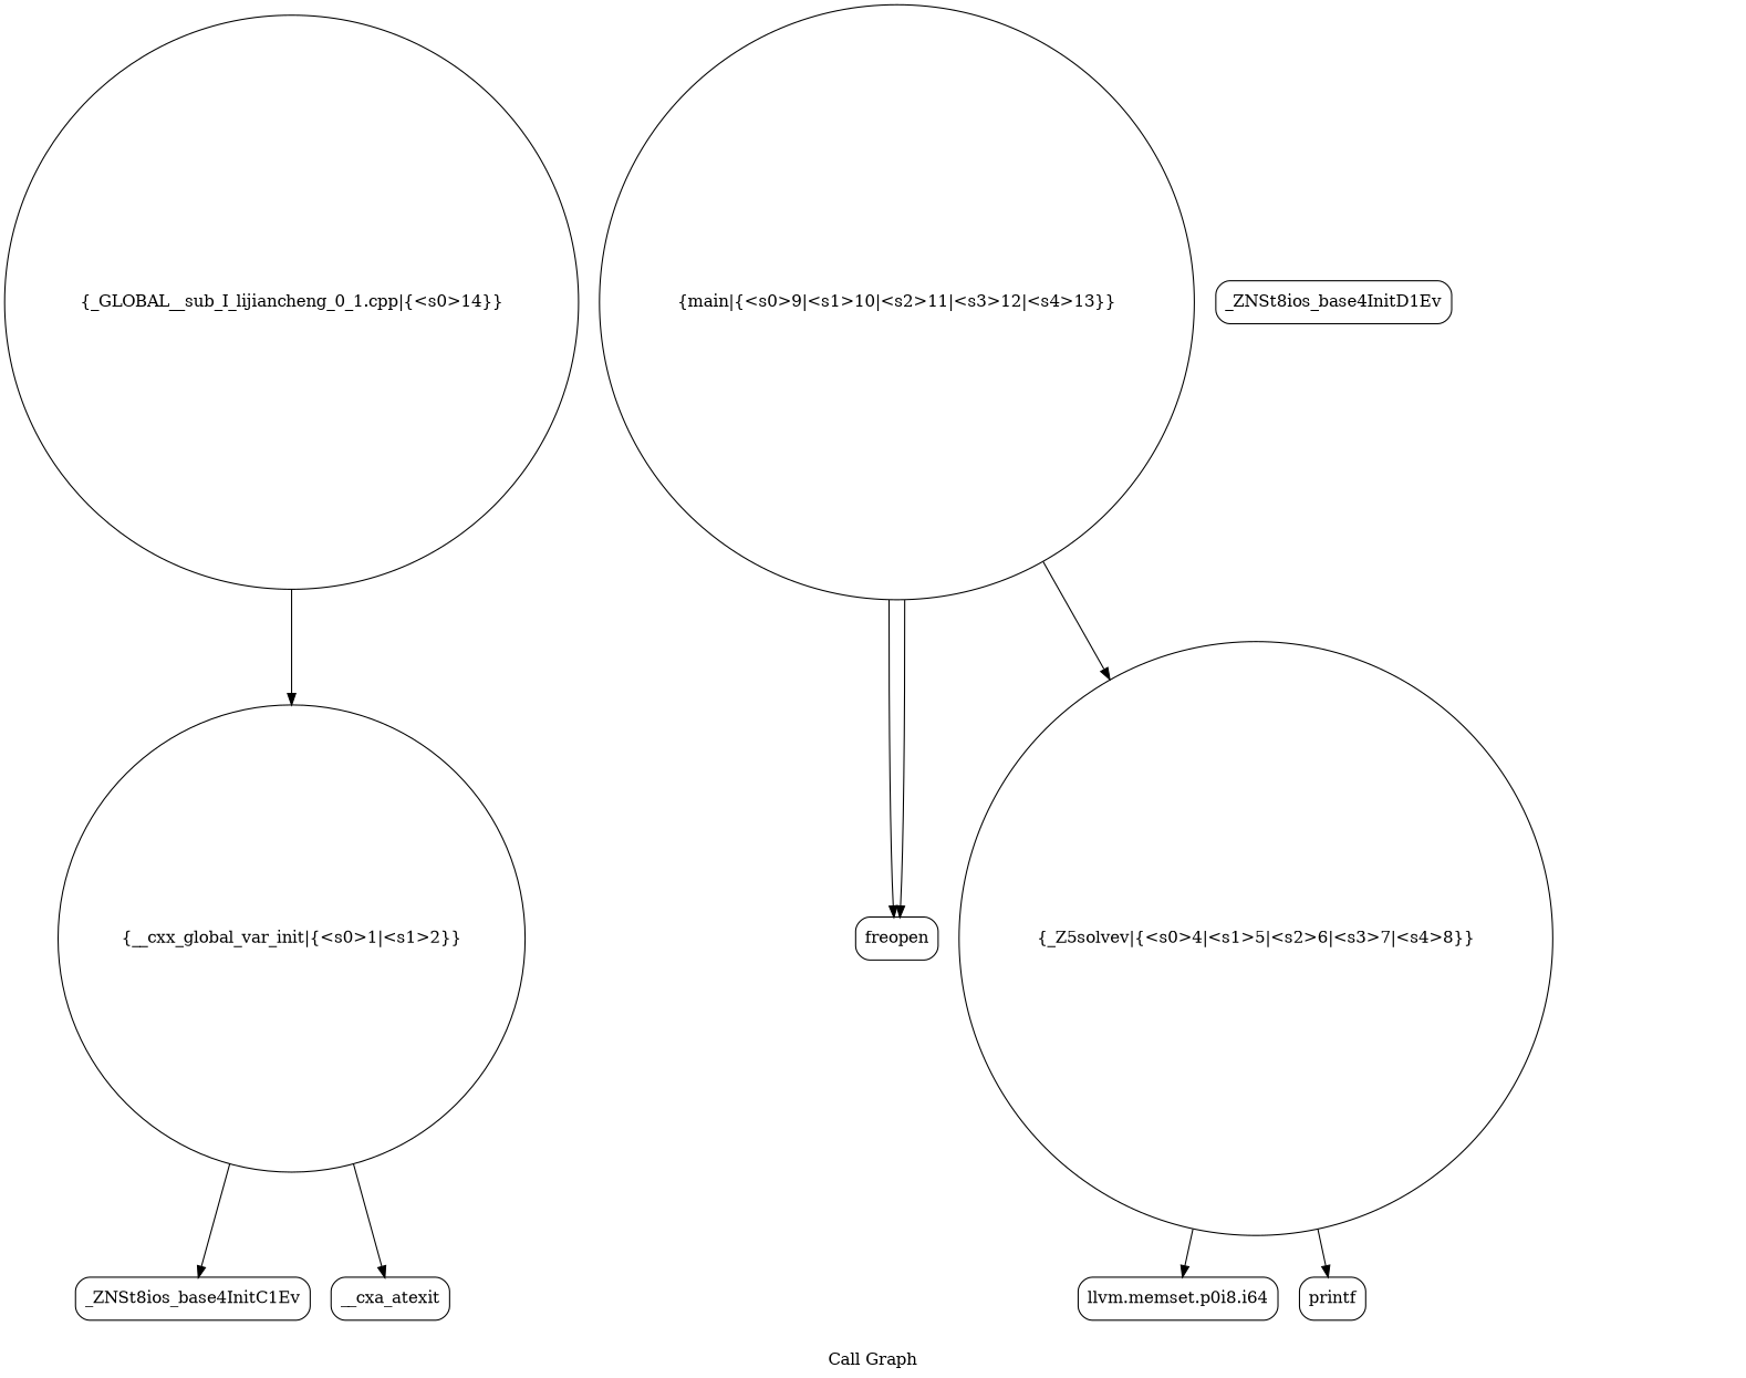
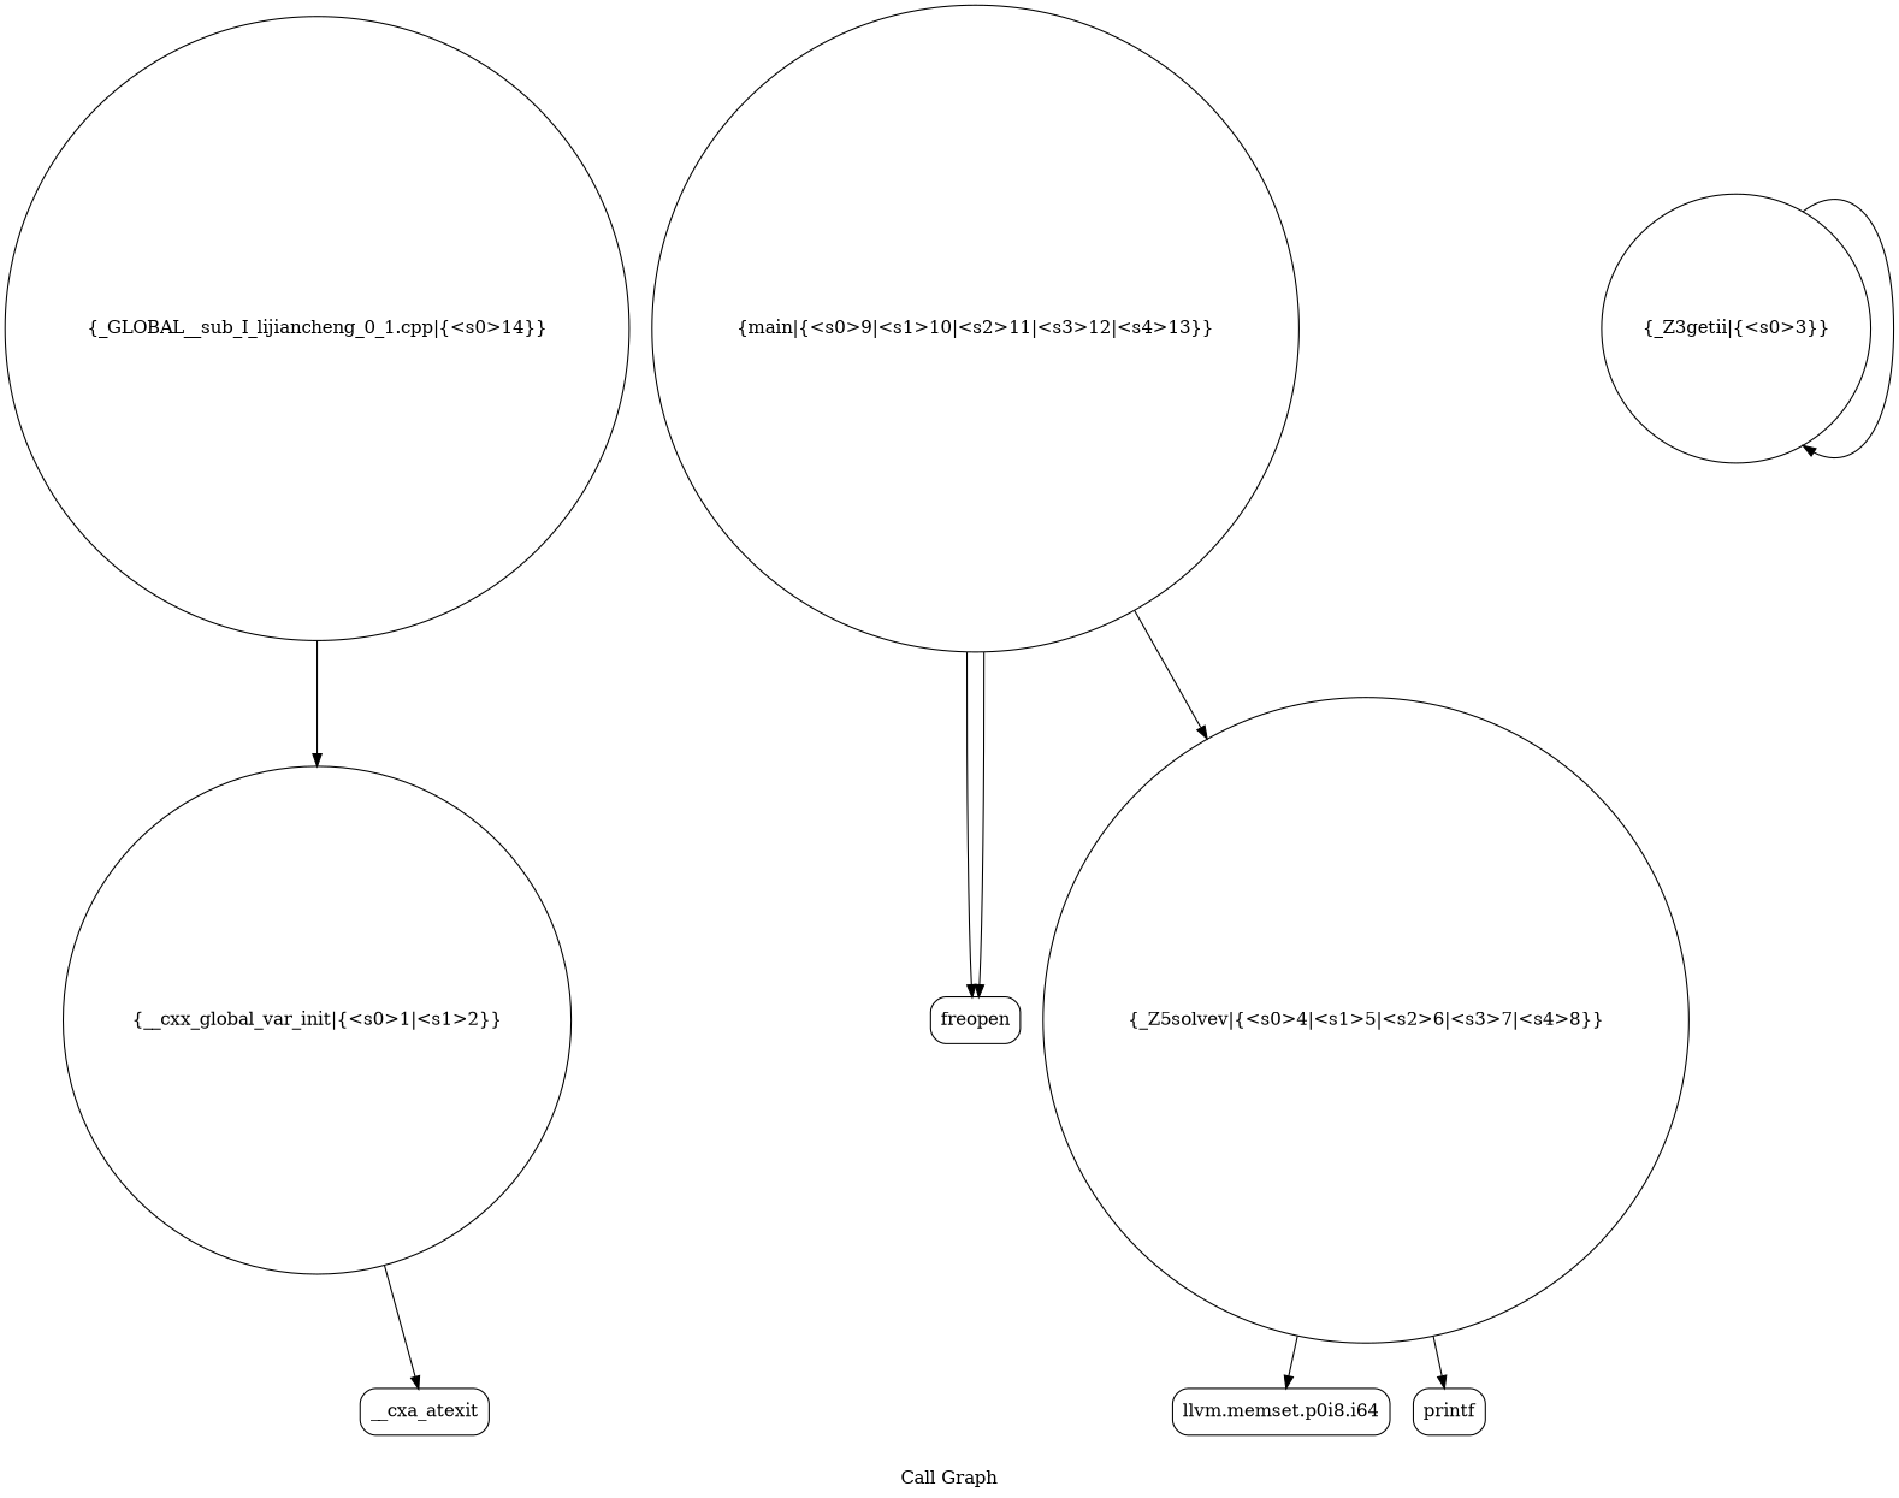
  digraph {
    label="Call Graph"
    node [shape=Mrecord]
    edge [color=black tailport=s0]
    n1 [label="{__cxx_global_var_init|{<s0>1|<s1>2}}" shape=circle]
-   n2 [label="{_ZNSt8ios_base4InitC1Ev}"]
    n3 [label="{__cxa_atexit}"]
    n4 [label="{llvm.memset.p0i8.i64}"]
-   n5 [label="{_ZNSt8ios_base4InitD1Ev}"]
    n6 [label="{main|{<s0>9|<s1>10|<s2>11|<s3>12|<s4>13}}" shape=circle]
    n7 [label="{freopen}"]
    n8 [label="{_Z5solvev|{<s0>4|<s1>5|<s2>6|<s3>7|<s4>8}}" shape=circle]
    n9 [label="{printf}"]
+   n10 [label="{_Z3getii|{<s0>3}}" shape=circle]
    n11 [label="{_GLOBAL__sub_I_lijiancheng_0_1.cpp|{<s0>14}}" shape=circle]
-   n1 -> n2
    n1 -> n3 [tailport=s1]
    n6 -> n7
    n6 -> n7 [tailport=s1]
    n6 -> n8 [tailport=s4]
    n8 -> n4 [tailport=s2]
    n8 -> n9 [tailport=s4]
+   n10 -> n10
    n11 -> n1
  }
